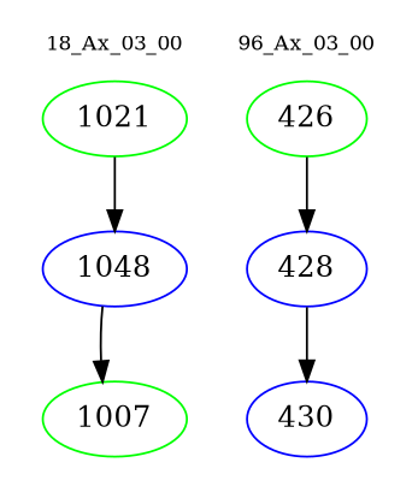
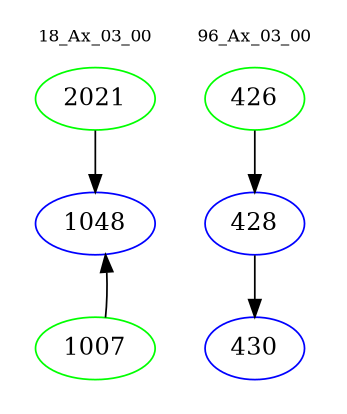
  digraph {
    node [color=green]
    edge [color=black]
-   n1 [label=1021]
+   n1 [label=2021]
    n2 [color=blue label=1048]
    n3 [label=1007]
    n4 [label=426]
    n5 [color=blue label=428]
    n6 [color=blue label=430]
    subgraph cluster_1 {
      color=white
      fontsize=10
      label="18_Ax_03_00"
      n1
      n2
      n3
    }
    subgraph cluster_2 {
      color=white
      fontsize=10
      label="96_Ax_03_00"
      n4
      n5
      n6
    }
    n1 -> n2
-   n2 -> n3
+   n3 -> n2
    n4 -> n5
    n5 -> n6
  }
